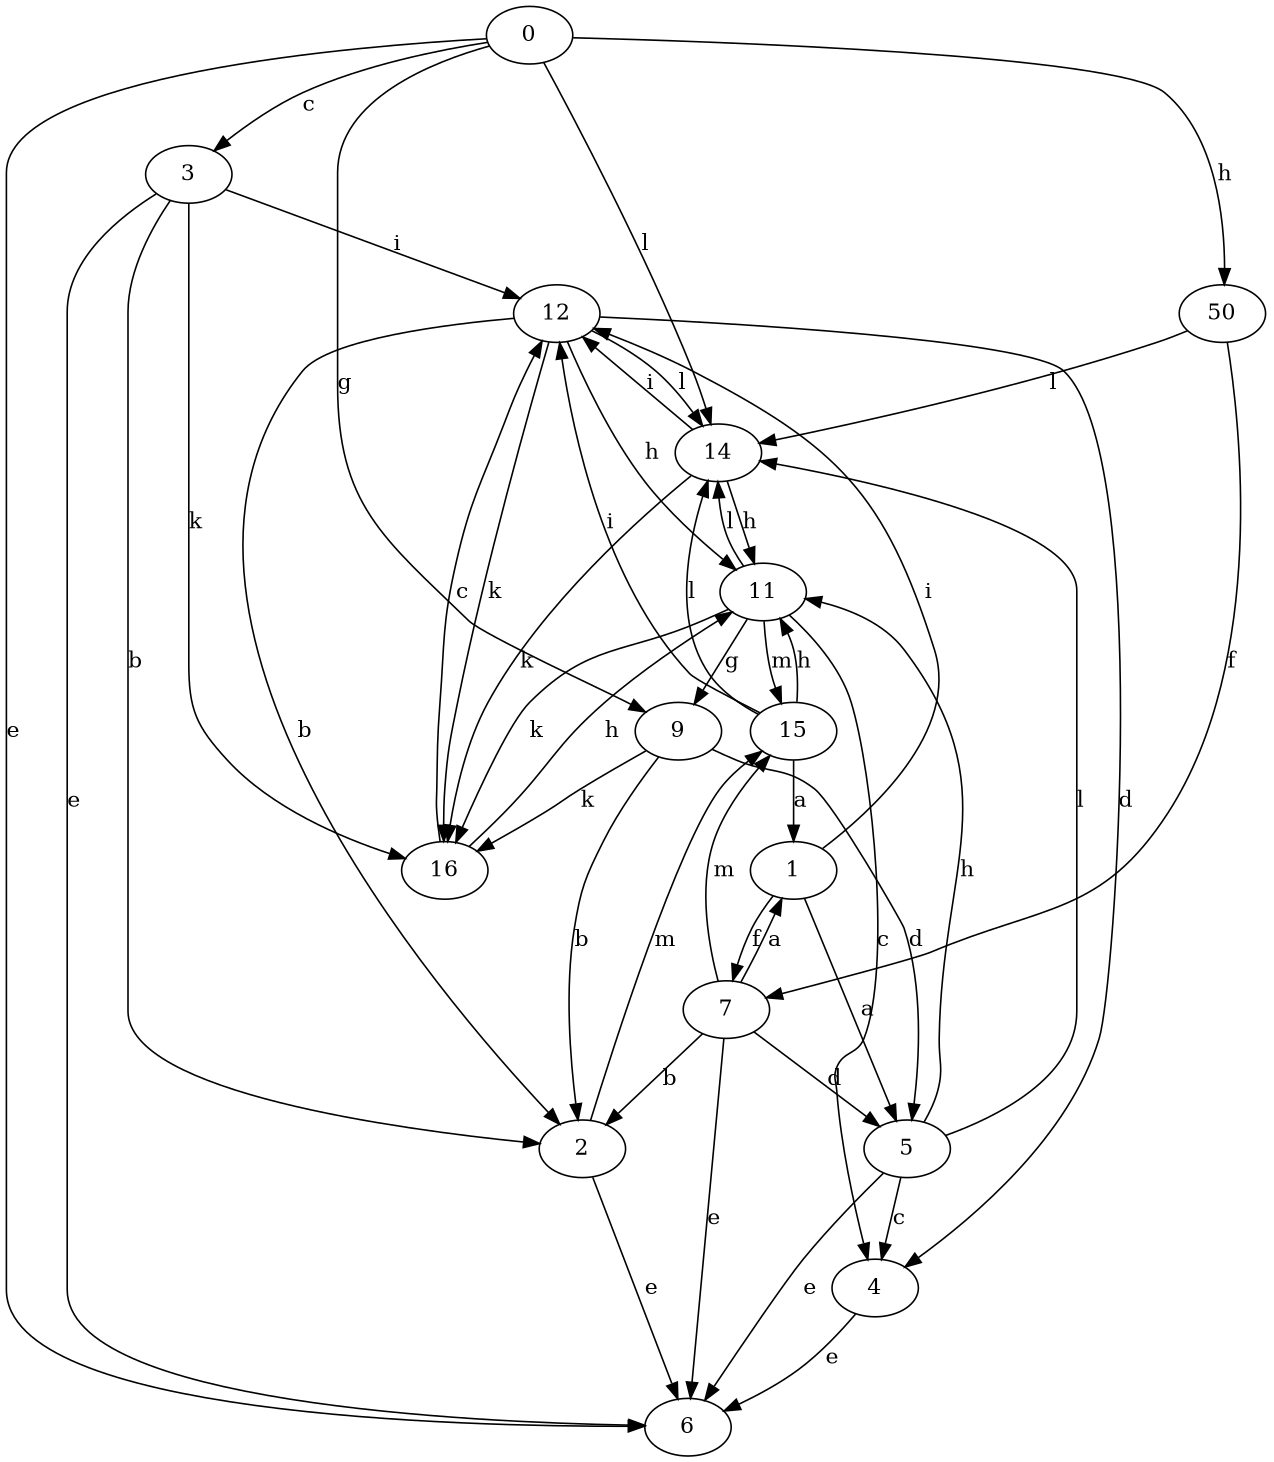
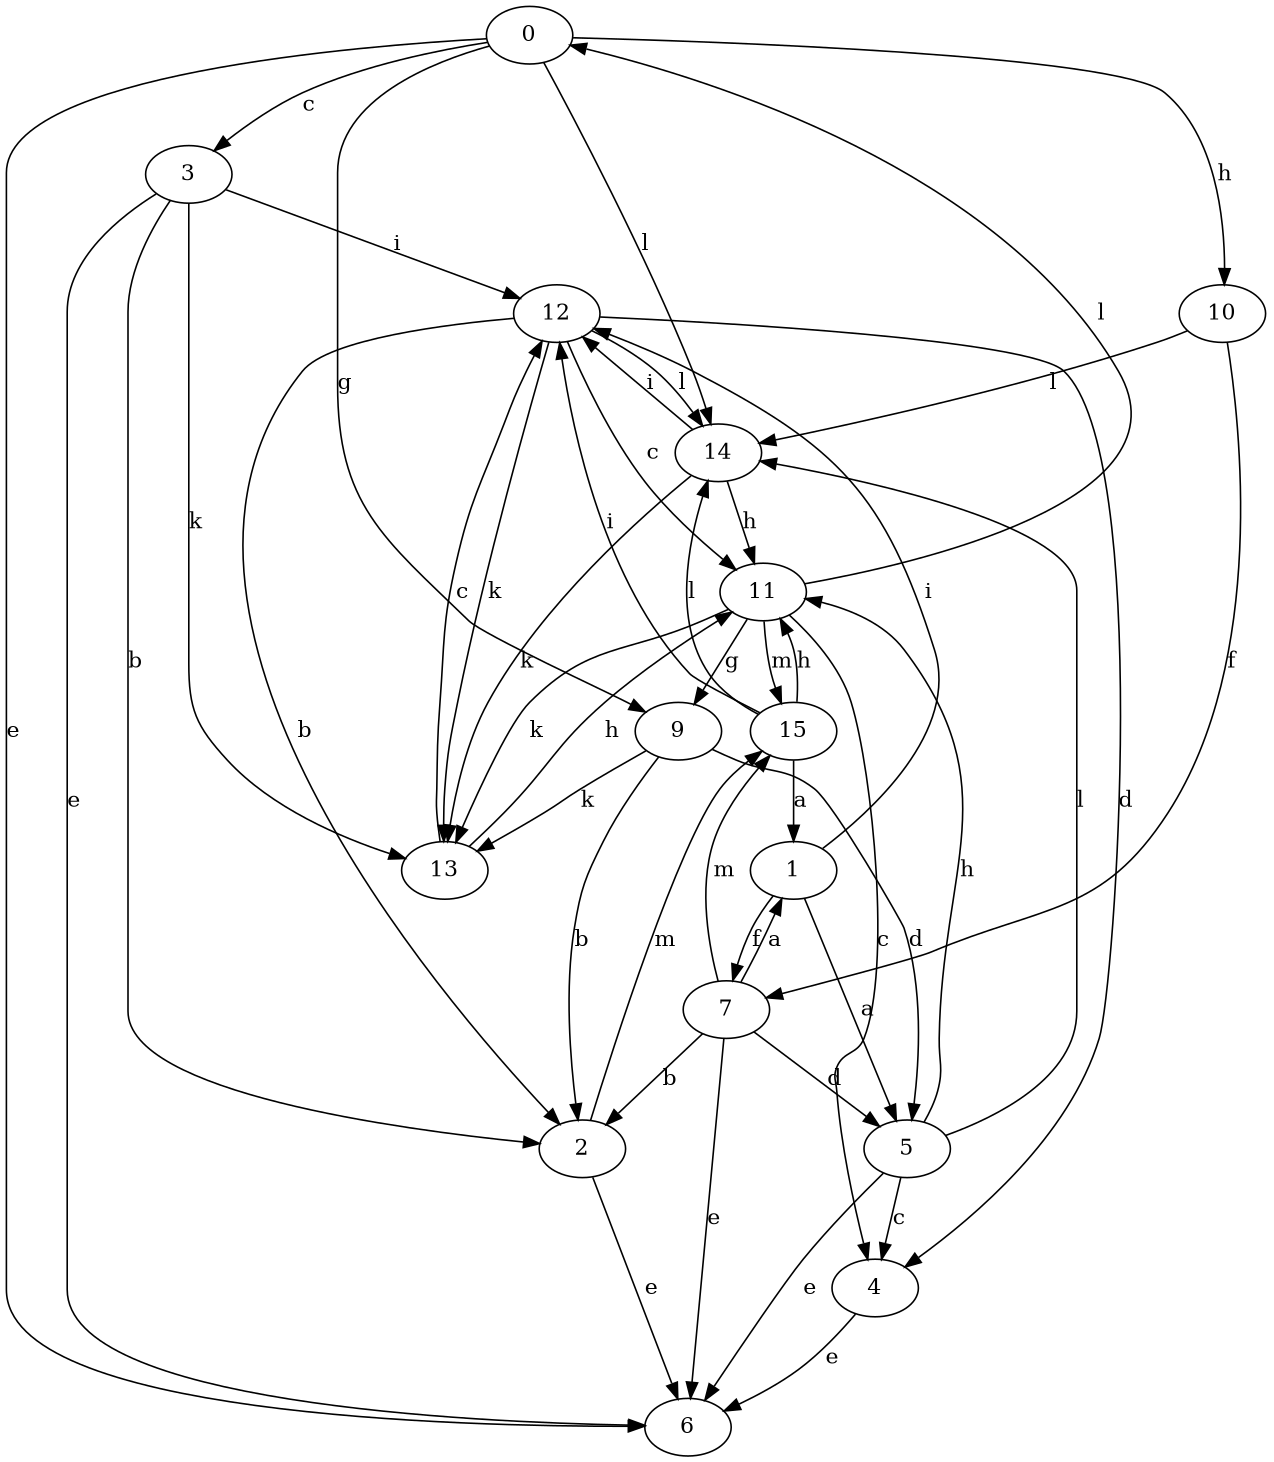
  strict digraph {
    0
    3
    6
    9
-   10 [label=50]
+   10
    14
    12
    2
-   13 [label=16]
+   13
    5
    7
    11
    1
    4
    15
    0 -> 3 [label=c]
    0 -> 6 [label=e]
    0 -> 9 [label=g]
    0 -> 10 [label=h]
    0 -> 14 [label=l]
    3 -> 6 [label=e]
    3 -> 12 [label=i]
    3 -> 2 [label=b]
    3 -> 13 [label=k]
    9 -> 2 [label=b]
    9 -> 13 [label=k]
    9 -> 5 [label=d]
    10 -> 14 [label=l]
    10 -> 7 [label=f]
    14 -> 12 [label=i]
    14 -> 13 [label=k]
    14 -> 11 [label=h]
    12 -> 14 [label=l]
    12 -> 2 [label=b]
    12 -> 13 [label=k]
-   12 -> 11 [label=h]
+   12 -> 11 [label=c]
    12 -> 4 [label=d]
    2 -> 6 [label=e]
    2 -> 15 [label=m]
    13 -> 12 [label=c]
    13 -> 11 [label=h]
    5 -> 6 [label=e]
    5 -> 14 [label=l]
    5 -> 11 [label=h]
    5 -> 4 [label=c]
    7 -> 6 [label=e]
    7 -> 2 [label=b]
    7 -> 5 [label=d]
    7 -> 1 [label=a]
    7 -> 15 [label=m]
    11 -> 9 [label=g]
-   11 -> 14 [label=l]
+   11 -> 0 [label=l]
    11 -> 13 [label=k]
    11 -> 4 [label=c]
    11 -> 15 [label=m]
    1 -> 12 [label=i]
    1 -> 5 [label=a]
    1 -> 7 [label=f]
    4 -> 6 [label=e]
    15 -> 14 [label=l]
    15 -> 12 [label=i]
    15 -> 11 [label=h]
    15 -> 1 [label=a]
  }
